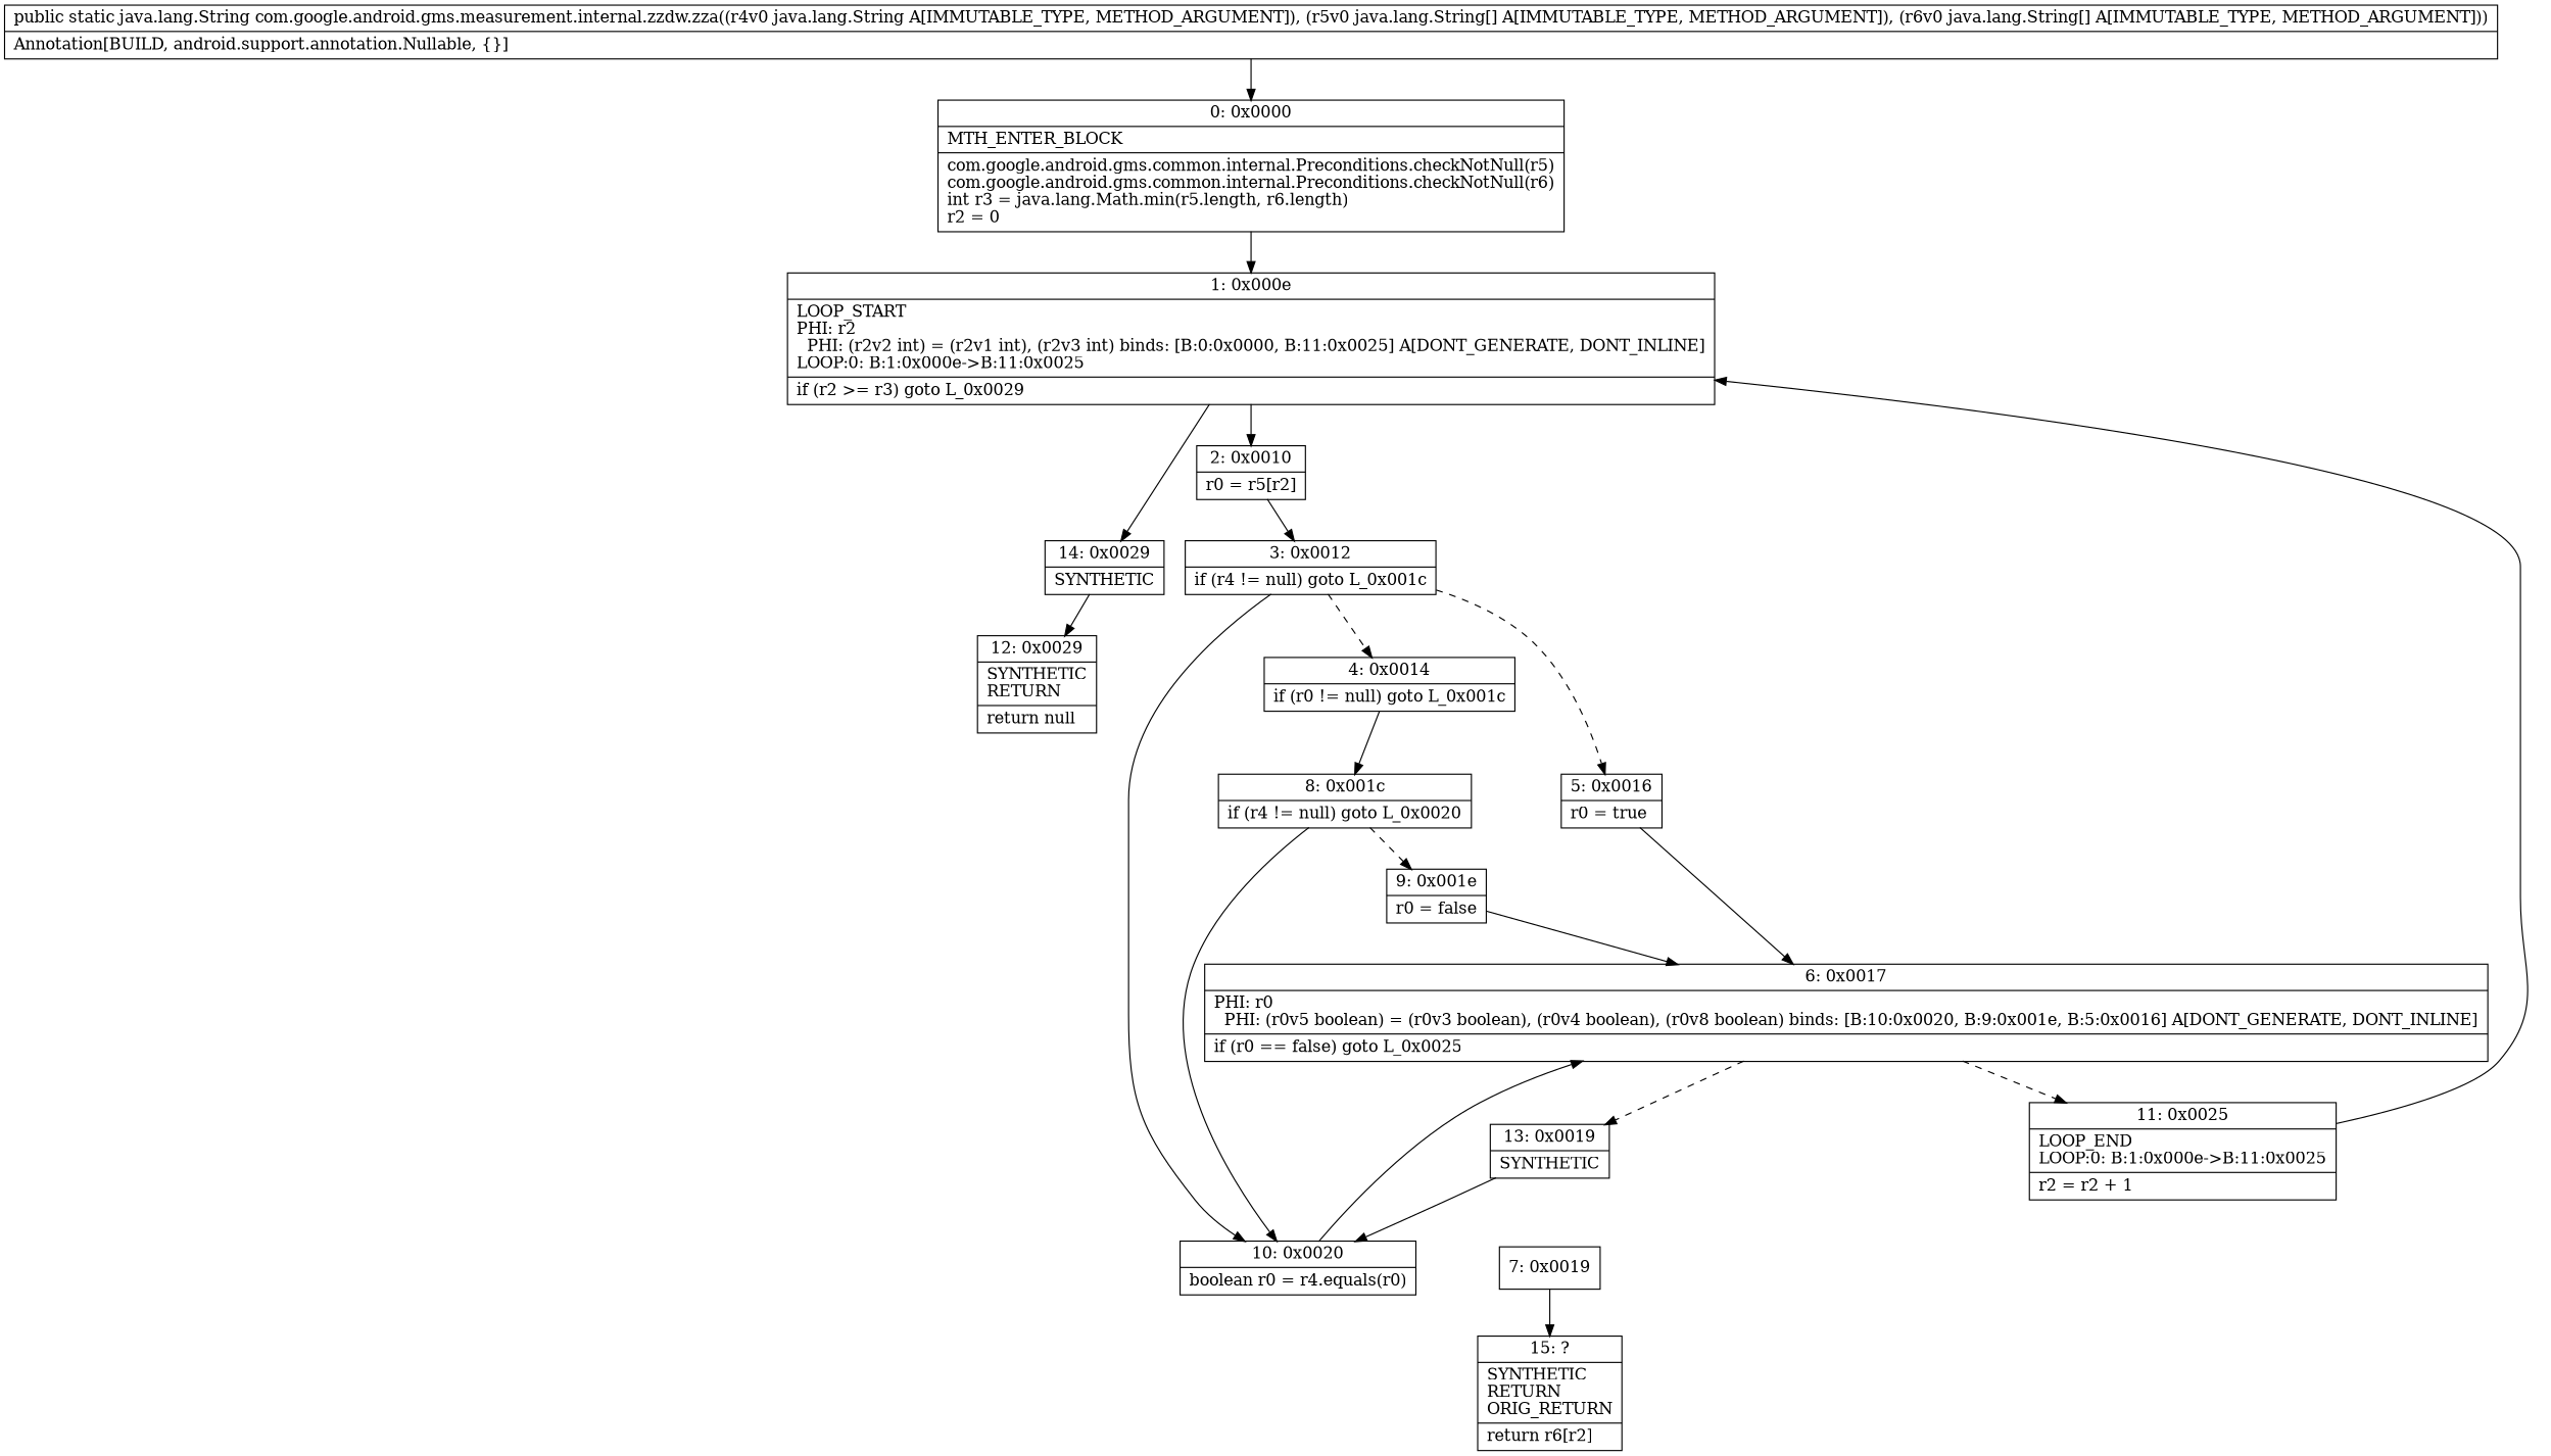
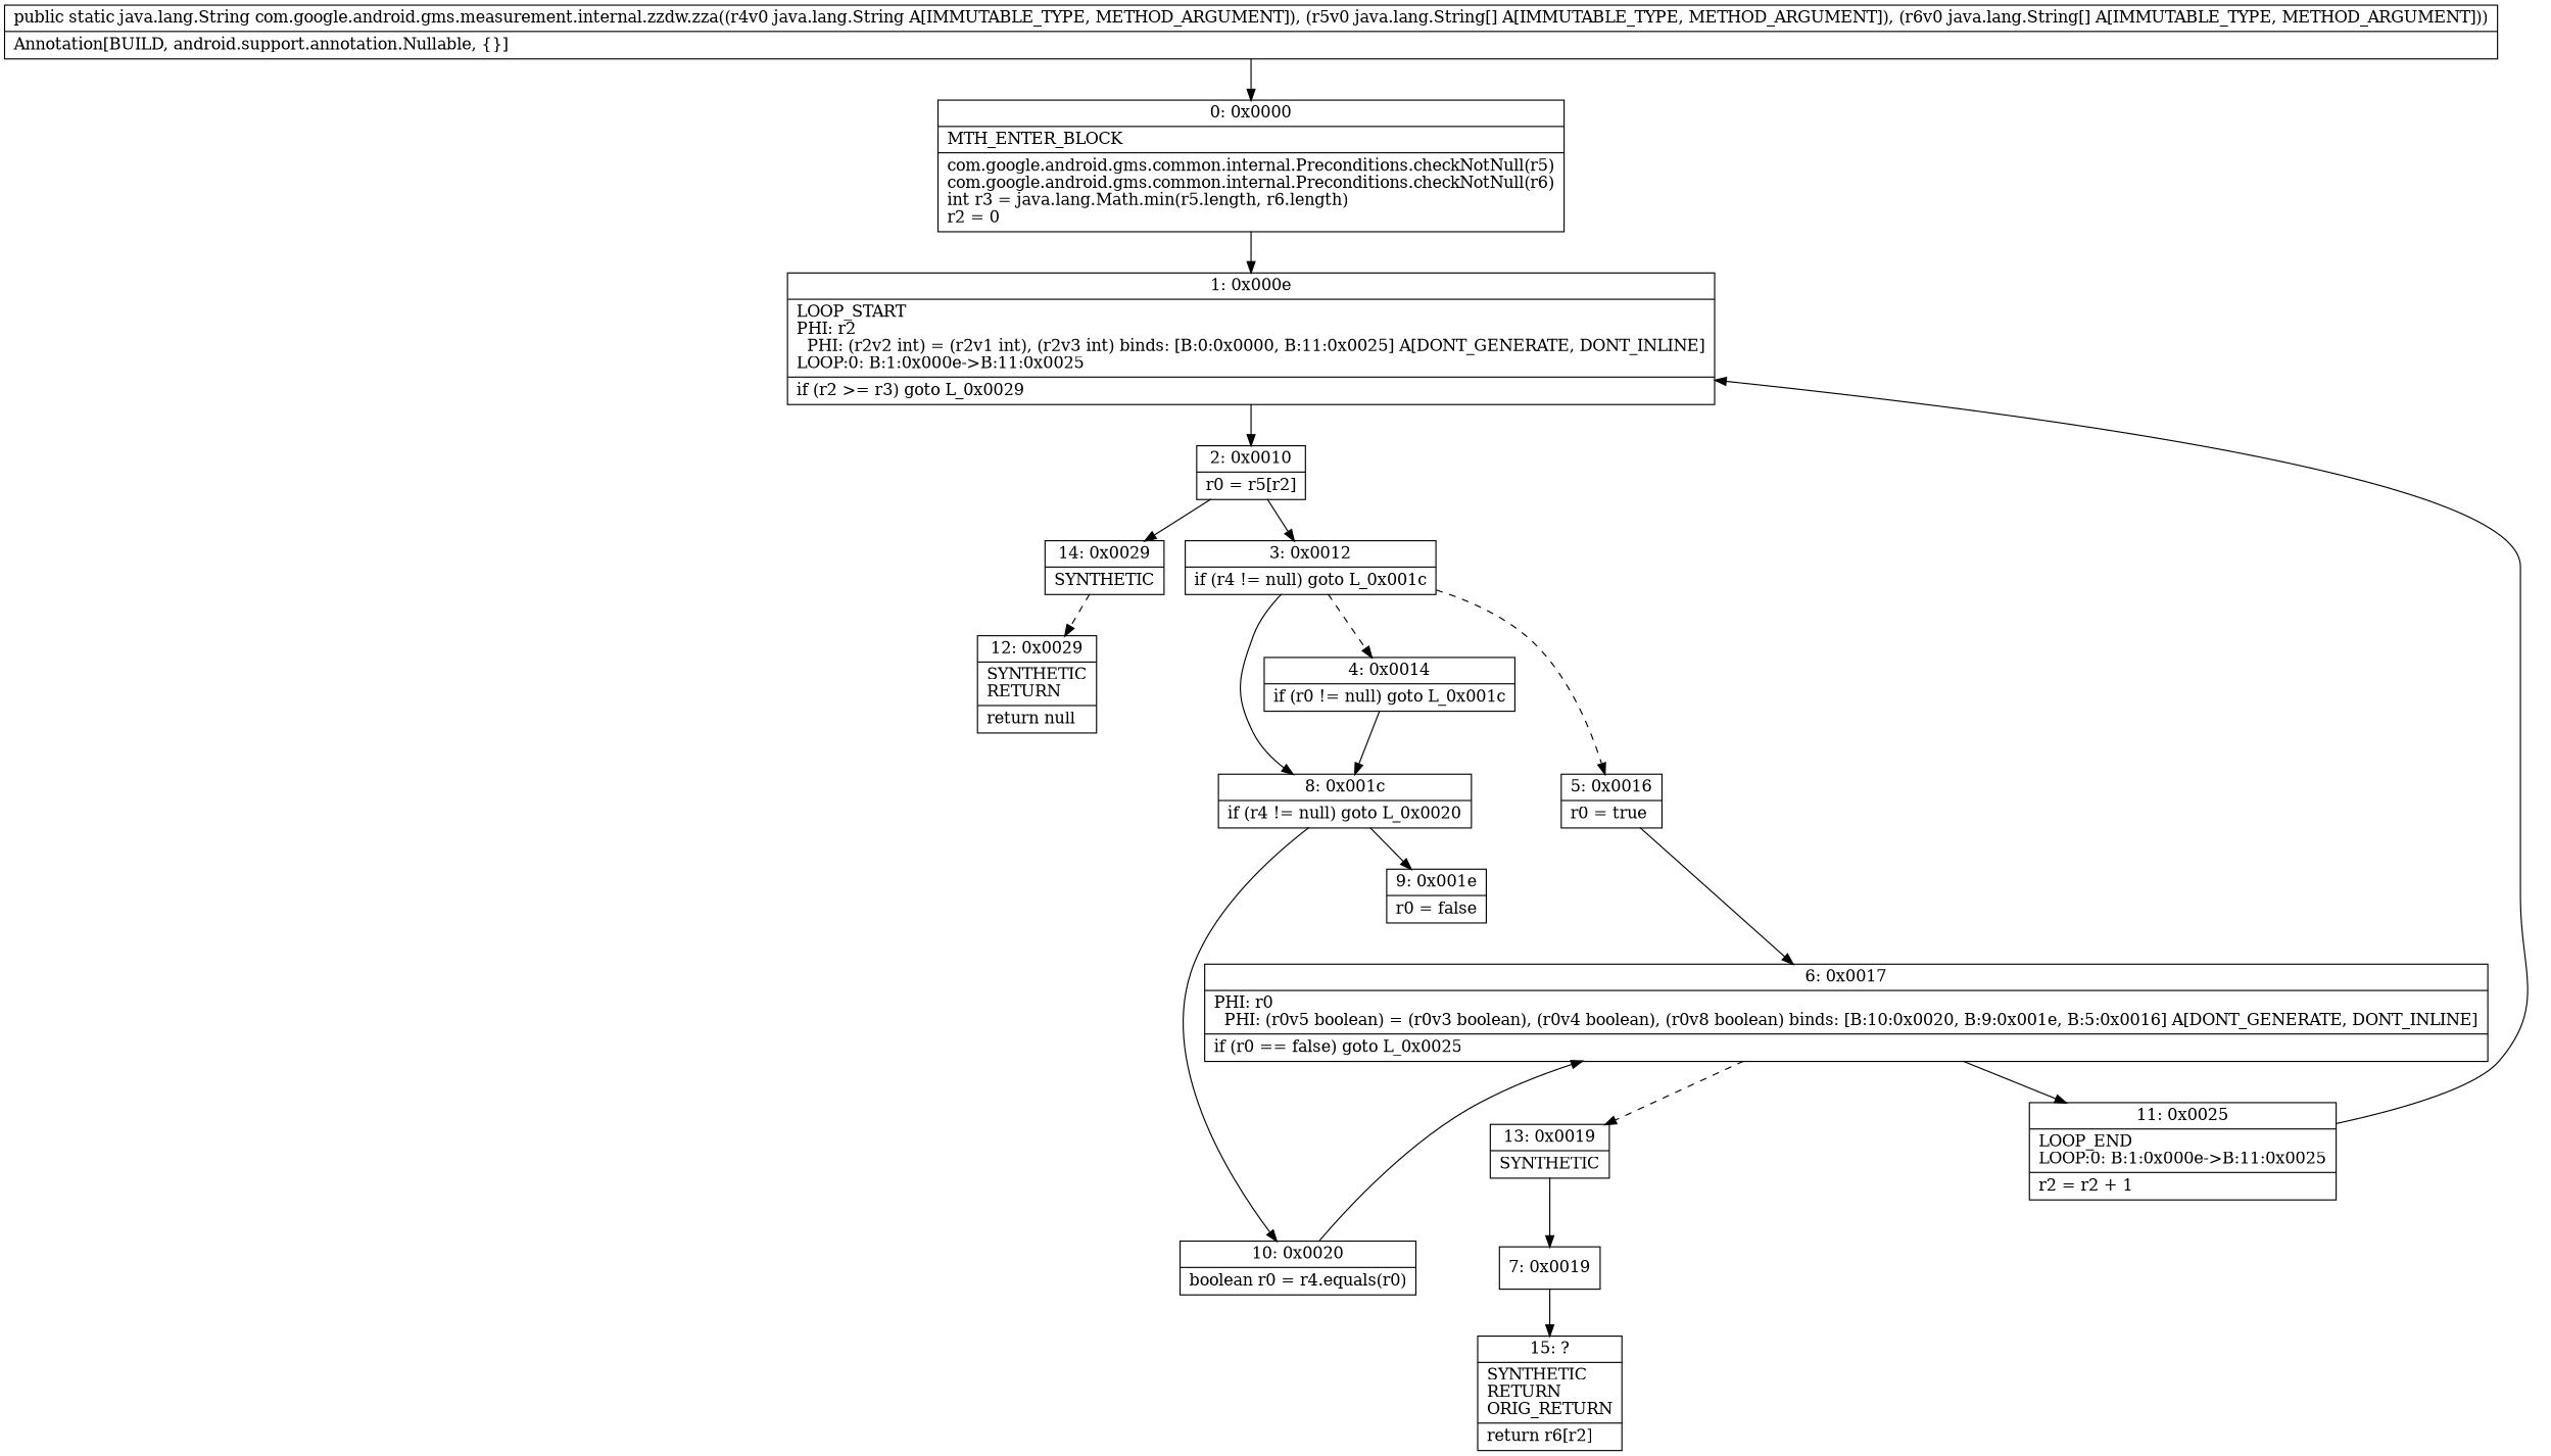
  digraph {
    node [shape=record]
    n1 [label="{0\:\ 0x0000|MTH_ENTER_BLOCK\l|com.google.android.gms.common.internal.Preconditions.checkNotNull(r5)\lcom.google.android.gms.common.internal.Preconditions.checkNotNull(r6)\lint r3 = java.lang.Math.min(r5.length, r6.length)\lr2 = 0\l}"]
    n2 [label="{1\:\ 0x000e|LOOP_START\lPHI: r2 \l  PHI: (r2v2 int) = (r2v1 int), (r2v3 int) binds: [B:0:0x0000, B:11:0x0025] A[DONT_GENERATE, DONT_INLINE]\lLOOP:0: B:1:0x000e\-\>B:11:0x0025\l|if (r2 \>= r3) goto L_0x0029\l}"]
    n3 [label="{2\:\ 0x0010|r0 = r5[r2]\l}"]
    n4 [label="{14\:\ 0x0029|SYNTHETIC\l}"]
    n5 [label="{3\:\ 0x0012|if (r4 != null) goto L_0x001c\l}"]
    n6 [label="{12\:\ 0x0029|SYNTHETIC\lRETURN\l|return null\l}"]
    n7 [label="{4\:\ 0x0014|if (r0 != null) goto L_0x001c\l}"]
    n8 [label="{8\:\ 0x001c|if (r4 != null) goto L_0x0020\l}"]
    n9 [label="{5\:\ 0x0016|r0 = true\l}"]
    n10 [label="{9\:\ 0x001e|r0 = false\l}"]
    n11 [label="{10\:\ 0x0020|boolean r0 = r4.equals(r0)\l}"]
    n12 [label="{6\:\ 0x0017|PHI: r0 \l  PHI: (r0v5 boolean) = (r0v3 boolean), (r0v4 boolean), (r0v8 boolean) binds: [B:10:0x0020, B:9:0x001e, B:5:0x0016] A[DONT_GENERATE, DONT_INLINE]\l|if (r0 == false) goto L_0x0025\l}"]
    n13 [label="{11\:\ 0x0025|LOOP_END\lLOOP:0: B:1:0x000e\-\>B:11:0x0025\l|r2 = r2 + 1\l}"]
    n14 [label="{13\:\ 0x0019|SYNTHETIC\l}"]
    n15 [label="{7\:\ 0x0019}"]
    n16 [label="{15\:\ ?|SYNTHETIC\lRETURN\lORIG_RETURN\l|return r6[r2]\l}"]
    n17 [label="{public static java.lang.String com.google.android.gms.measurement.internal.zzdw.zza((r4v0 java.lang.String A[IMMUTABLE_TYPE, METHOD_ARGUMENT]), (r5v0 java.lang.String[] A[IMMUTABLE_TYPE, METHOD_ARGUMENT]), (r6v0 java.lang.String[] A[IMMUTABLE_TYPE, METHOD_ARGUMENT]))  | Annotation[BUILD, android.support.annotation.Nullable, \{\}]\l}"]
    n1 -> n2
    n2 -> n3 [style=solid]
-   n2 -> n4
+   n3 -> n4
    n3 -> n5
-   n4 -> n6
+   n4 -> n6 [style=dashed]
    n5 -> n7 [style=dashed]
-   n5 -> n11
+   n5 -> n8
    n5 -> n9 [style=dashed]
    n7 -> n8
-   n8 -> n10 [style=dashed]
+   n8 -> n10 [style=solid]
    n8 -> n11
    n9 -> n12
-   n10 -> n12
    n11 -> n12
-   n12 -> n13 [style=dashed]
+   n12 -> n13
    n12 -> n14 [style=dashed]
    n13 -> n2
-   n14 -> n11
+   n14 -> n15
    n15 -> n16
    n17 -> n1
  }
